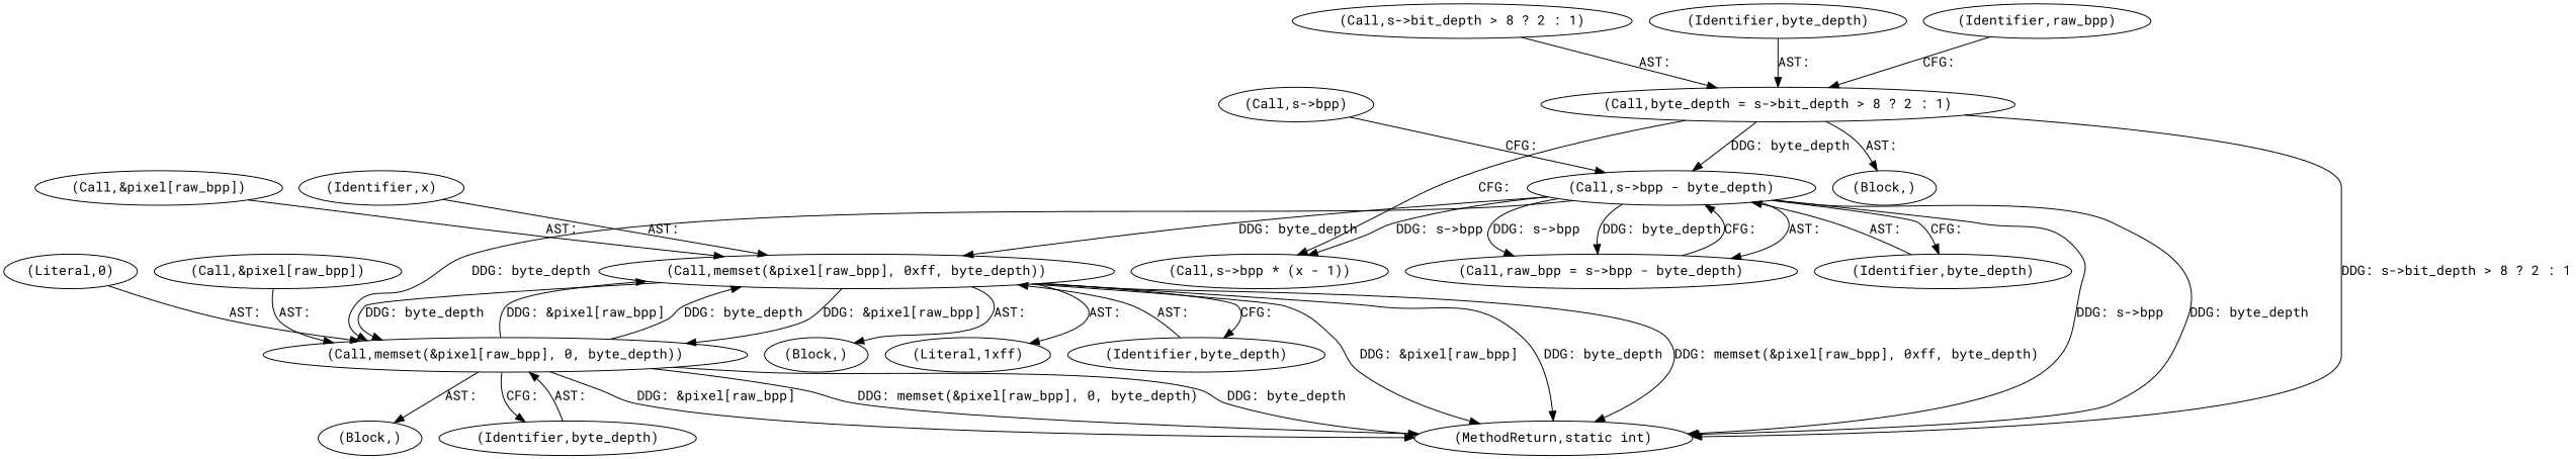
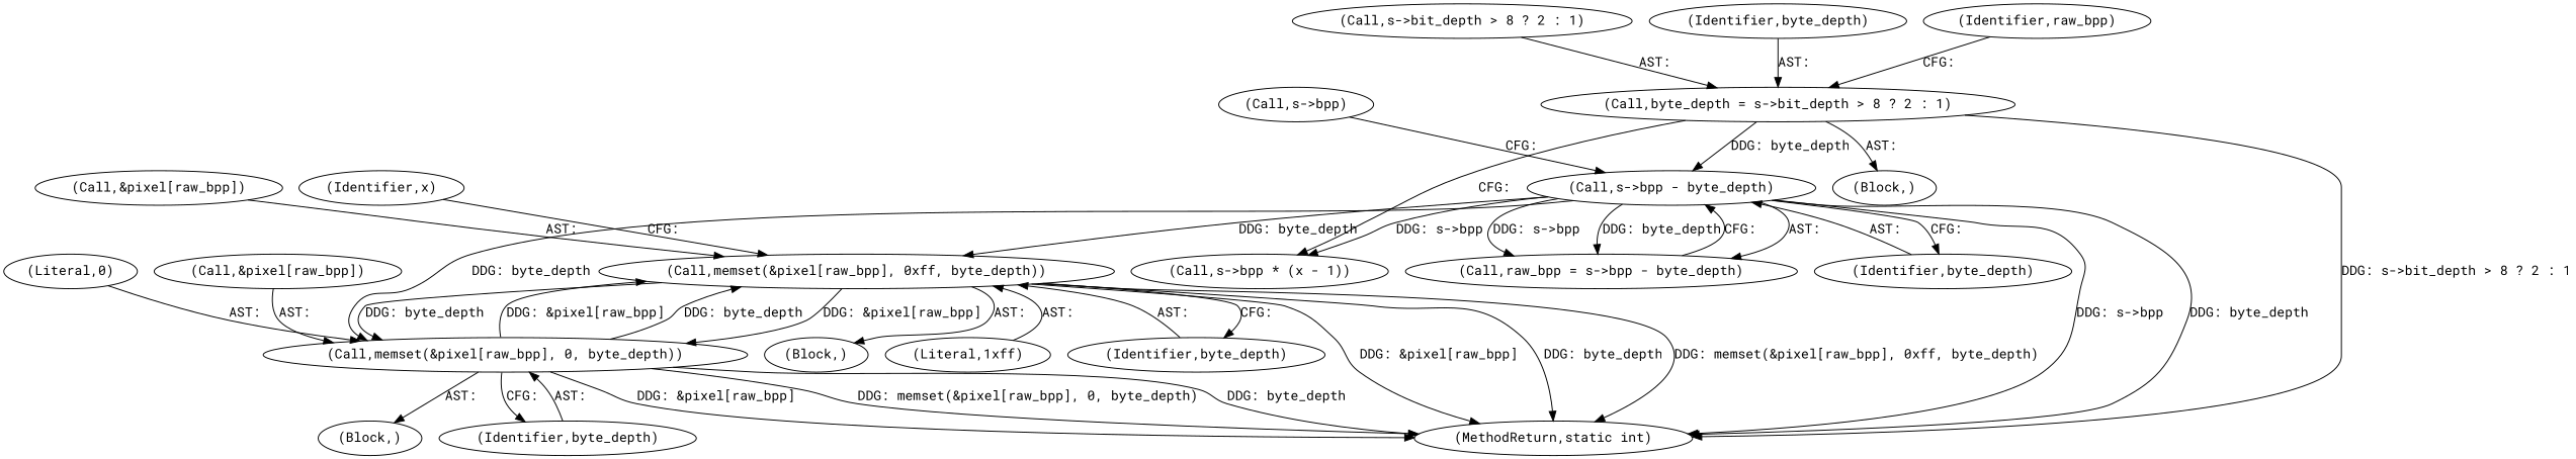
  digraph {
    fontname="Roboto Mono"
    node [fontname="Roboto Mono"]
    edge [fontname="Roboto Mono"]
    n1 [label="(Call,memset(&pixel[raw_bpp], 0xff, byte_depth))"]
    n2 [label="(Call,memset(&pixel[raw_bpp], 0, byte_depth))"]
    n3 [label="(Identifier,byte_depth)"]
    n4 [label="(Block,)"]
    n5 [label="(MethodReturn,static int)"]
    n6 [label="(Block,)"]
    n7 [label="(Identifier,byte_depth)"]
    n8 [label="(Call,s->bpp - byte_depth)"]
    n9 [label="(Call,s->bpp * (x - 1))"]
    n10 [label="(Call,raw_bpp = s->bpp - byte_depth)"]
    n11 [label="(Identifier,byte_depth)"]
    n12 [label="(Call,byte_depth = s->bit_depth > 8 ? 2 : 1)"]
    n13 [label="(Block,)"]
    n14 [label="(Call,s->bit_depth > 8 ? 2 : 1)"]
    n15 [label="(Identifier,byte_depth)"]
    n16 [label="(Call,&pixel[raw_bpp])"]
    n17 [label="(Call,s->bpp)"]
    n18 [label="(Call,&pixel[raw_bpp])"]
    n19 [label="(Literal,1xff)"]
    n20 [label="(Identifier,x)"]
    n21 [label="(Identifier,raw_bpp)"]
    n22 [label="(Literal,0)"]
    n1 -> n2 [label="DDG: &pixel[raw_bpp]"]
    n1 -> n2 [label="DDG: byte_depth"]
    n1 -> n3 [label="CFG: "]
    n1 -> n4 [label="AST: "]
    n1 -> n5 [label="DDG: byte_depth"]
    n1 -> n5 [label="DDG: memset(&pixel[raw_bpp], 0xff, byte_depth)"]
    n1 -> n5 [label="DDG: &pixel[raw_bpp]"]
    n2 -> n1 [label="DDG: &pixel[raw_bpp]"]
    n2 -> n1 [label="DDG: byte_depth"]
    n2 -> n5 [label="DDG: memset(&pixel[raw_bpp], 0, byte_depth)"]
    n2 -> n5 [label="DDG: byte_depth"]
    n2 -> n5 [label="DDG: &pixel[raw_bpp]"]
    n2 -> n6 [label="AST: "]
    n2 -> n7 [label="CFG: "]
    n3 -> n1 [label="AST: "]
    n7 -> n2 [label="AST: "]
    n8 -> n1 [label="DDG: byte_depth"]
    n8 -> n2 [label="DDG: byte_depth"]
    n8 -> n5 [label="DDG: byte_depth"]
    n8 -> n5 [label="DDG: s->bpp"]
    n8 -> n9 [label="DDG: s->bpp"]
    n8 -> n10 [label="AST: "]
    n8 -> n10 [label="DDG: s->bpp"]
    n8 -> n10 [label="DDG: byte_depth"]
    n8 -> n11 [label="CFG: "]
    n10 -> n8 [label="CFG: "]
    n11 -> n8 [label="AST: "]
    n12 -> n5 [label="DDG: s->bit_depth > 8 ? 2 : 1"]
    n12 -> n8 [label="DDG: byte_depth"]
    n12 -> n9 [label="CFG: "]
    n12 -> n13 [label="AST: "]
    n14 -> n12 [label="AST: "]
    n15 -> n12 [label="AST: "]
    n16 -> n2 [label="AST: "]
    n17 -> n8 [label="CFG: "]
    n18 -> n1 [label="AST: "]
-   n1 -> n19 [label="AST: "]
-   n20 -> n1 [label="AST: "]
+   n19 -> n1 [label="AST: "]
+   n20 -> n1 [label="CFG: "]
    n21 -> n12 [label="CFG: "]
    n22 -> n2 [label="AST: "]
  }
